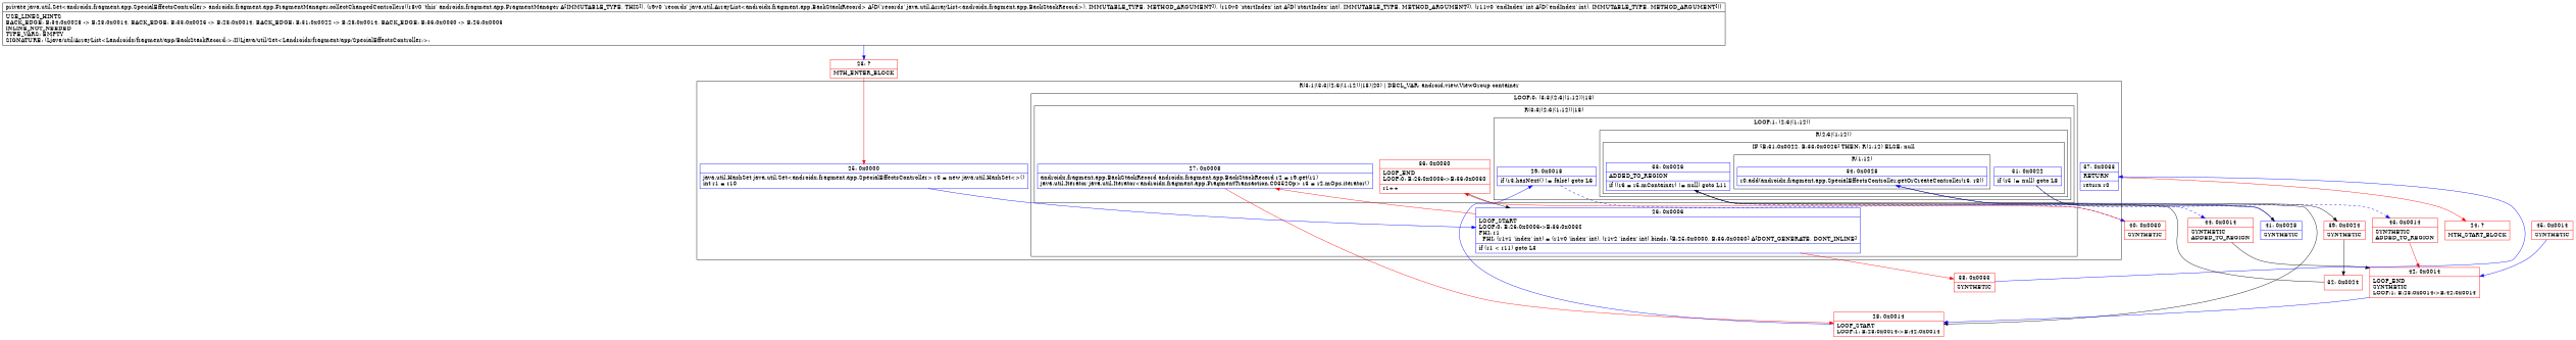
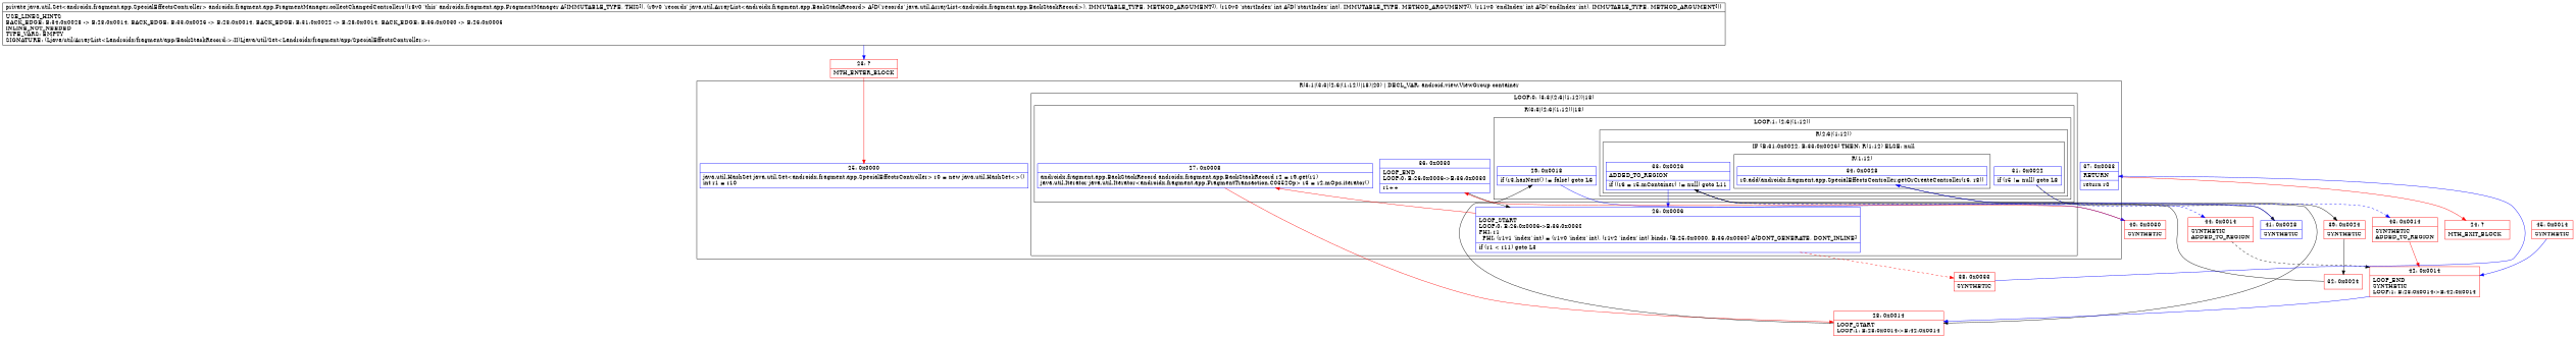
  digraph {
    node [color=red shape=record]
    edge [color=blue]
    n1 [color=blue label="{34\:\ 0x0028|r0.add(androidx.fragment.app.SpecialEffectsController.getOrCreateController(r6, r8))\l}"]
    n2 [color=blue label="{31\:\ 0x0022|if (r5 != null) goto L8\l}"]
    n3 [color=blue label="{33\:\ 0x0026|ADDED_TO_REGION\l|if ((r6 = r5.mContainer) != null) goto L11\l}"]
    n4 [color=blue label="{29\:\ 0x0018|if (r3.hasNext() != false) goto L6\l}"]
    n5 [color=blue label="{27\:\ 0x0008|androidx.fragment.app.BackStackRecord androidx.fragment.app.BackStackRecord r2 = r9.get(r1)\ljava.util.Iterator java.util.Iterator\<androidx.fragment.app.FragmentTransaction.C0352Op\> r3 = r2.mOps.iterator()\l}"]
-   n6 [label="{36\:\ 0x0030|LOOP_END\lLOOP:0: B:26:0x0006\-\>B:36:0x0030\l|r1++\l}"]
+   n6 [color=blue label="{36\:\ 0x0030|LOOP_END\lLOOP:0: B:26:0x0006\-\>B:36:0x0030\l|r1++\l}"]
    n7 [color=blue label="{26\:\ 0x0006|LOOP_START\lLOOP:0: B:26:0x0006\-\>B:36:0x0030\lPHI: r1 \l  PHI: (r1v1 'index' int) = (r1v0 'index' int), (r1v2 'index' int) binds: [B:25:0x0000, B:36:0x0030] A[DONT_GENERATE, DONT_INLINE]\l|if (r1 \< r11) goto L3\l}"]
    n8 [color=blue label="{25\:\ 0x0000|java.util.HashSet java.util.Set\<androidx.fragment.app.SpecialEffectsController\> r0 = new java.util.HashSet\<\>()\lint r1 = r10\l}"]
    n9 [color=blue label="{37\:\ 0x0033|RETURN\l|return r0\l}"]
    n10 [label="{28\:\ 0x0014|LOOP_START\lLOOP:1: B:28:0x0014\-\>B:42:0x0014\l}"]
    n11 [label="{39\:\ 0x0024|SYNTHETIC\l}"]
    n12 [label="{43\:\ 0x0014|SYNTHETIC\lADDED_TO_REGION\l}"]
    n13 [color=blue label="{41\:\ 0x0028|SYNTHETIC\l}"]
    n14 [label="{44\:\ 0x0014|SYNTHETIC\lADDED_TO_REGION\l}"]
    n15 [label="{40\:\ 0x0030|SYNTHETIC\l}"]
    n16 [label="{38\:\ 0x0033|SYNTHETIC\l}"]
-   n17 [label="{24\:\ ?|MTH_START_BLOCK\l}"]
+   n17 [label="{24\:\ ?|MTH_EXIT_BLOCK\l}"]
    n18 [label="{32\:\ 0x0024}"]
    n19 [label="{42\:\ 0x0014|LOOP_END\lSYNTHETIC\lLOOP:1: B:28:0x0014\-\>B:42:0x0014\l}"]
    n20 [label="{45\:\ 0x0014|SYNTHETIC\l}"]
    n21 [label="{23\:\ ?|MTH_ENTER_BLOCK\l}"]
    n22 [label="{private java.util.Set\<androidx.fragment.app.SpecialEffectsController\> androidx.fragment.app.FragmentManager.collectChangedControllers((r8v0 'this' androidx.fragment.app.FragmentManager A[IMMUTABLE_TYPE, THIS]), (r9v0 'records' java.util.ArrayList\<androidx.fragment.app.BackStackRecord\> A[D('records' java.util.ArrayList\<androidx.fragment.app.BackStackRecord\>), IMMUTABLE_TYPE, METHOD_ARGUMENT]), (r10v0 'startIndex' int A[D('startIndex' int), IMMUTABLE_TYPE, METHOD_ARGUMENT]), (r11v0 'endIndex' int A[D('endIndex' int), IMMUTABLE_TYPE, METHOD_ARGUMENT]))  | USE_LINES_HINTS\lBACK_EDGE: B:34:0x0028 \-\> B:28:0x0014, BACK_EDGE: B:33:0x0026 \-\> B:28:0x0014, BACK_EDGE: B:31:0x0022 \-\> B:28:0x0014, BACK_EDGE: B:36:0x0030 \-\> B:26:0x0006\lINLINE_NOT_NEEDED\lTYPE_VARS: EMPTY\lSIGNATURE: (Ljava\/util\/ArrayList\<Landroidx\/fragment\/app\/BackStackRecord;\>;II)Ljava\/util\/Set\<Landroidx\/fragment\/app\/SpecialEffectsController;\>;\l}" color=""]
    subgraph cluster_1 {
      label="R(3:1|(3:3|(2:6|(1:12))|18)|20) | DECL_VAR: android.view.ViewGroup container\l"
      n8
      n9
      subgraph cluster_2 {
        label="LOOP:0: (3:3|(2:6|(1:12))|18)"
        n7
        subgraph cluster_3 {
          label="R(3:3|(2:6|(1:12))|18)"
          n5
          n6
          subgraph cluster_4 {
            label="LOOP:1: (2:6|(1:12))"
            n4
            subgraph cluster_5 {
              label="R(2:6|(1:12))"
              subgraph cluster_6 {
                label="IF [B:31:0x0022, B:33:0x0026] THEN: R(1:12) ELSE: null"
                n2
                n3
                subgraph cluster_7 {
                  label="R(1:12)"
                  n1
                }
              }
            }
          }
        }
      }
    }
    n1 -> n10 [color=black]
    n2 -> n11 [color=black]
    n2 -> n12 [style=dashed]
    n3 -> n13 [color=black]
    n3 -> n14 [style=dashed]
-   n4 -> n15 [style=dashed]
+   n4 -> n15 [style=solid]
    n5 -> n10 [color=red]
    n6 -> n7 [color=black]
    n7 -> n5 [color=red]
-   n7 -> n16 [color=red style=solid]
-   n8 -> n7
+   n7 -> n16 [color=red style=dashed]
+   n3 -> n7
    n9 -> n17 [color=red]
-   n10 -> n4
+   n10 -> n4 [color=black]
    n11 -> n18 [color=black]
    n12 -> n19 [color=red]
    n13 -> n1
-   n14 -> n19 [color=black]
+   n14 -> n19 [color=black style=dashed]
    n15 -> n6 [color=red]
    n16 -> n9
    n18 -> n3 [color=black]
    n19 -> n10
    n20 -> n19
    n21 -> n8 [color=red]
    n22 -> n21
  }
